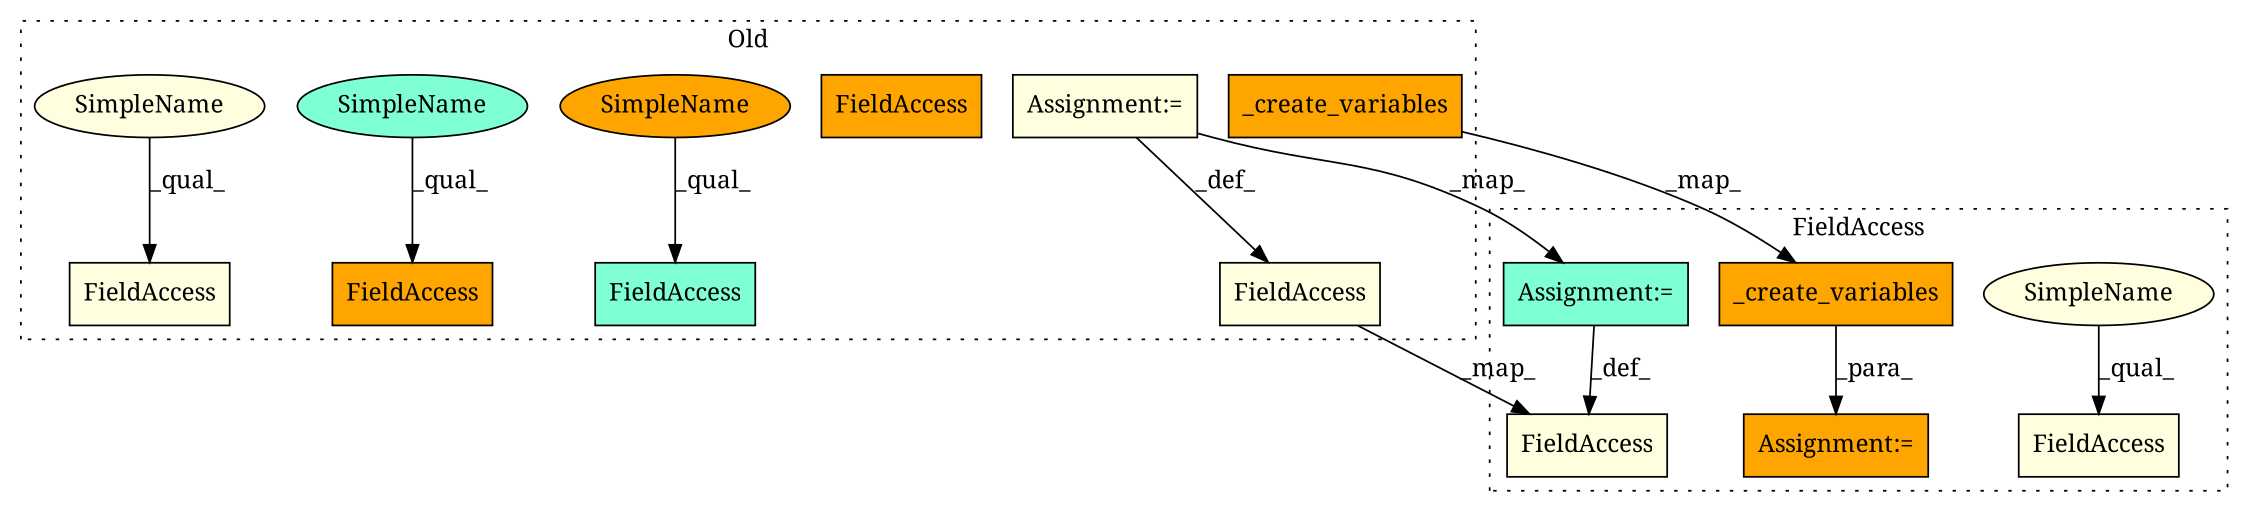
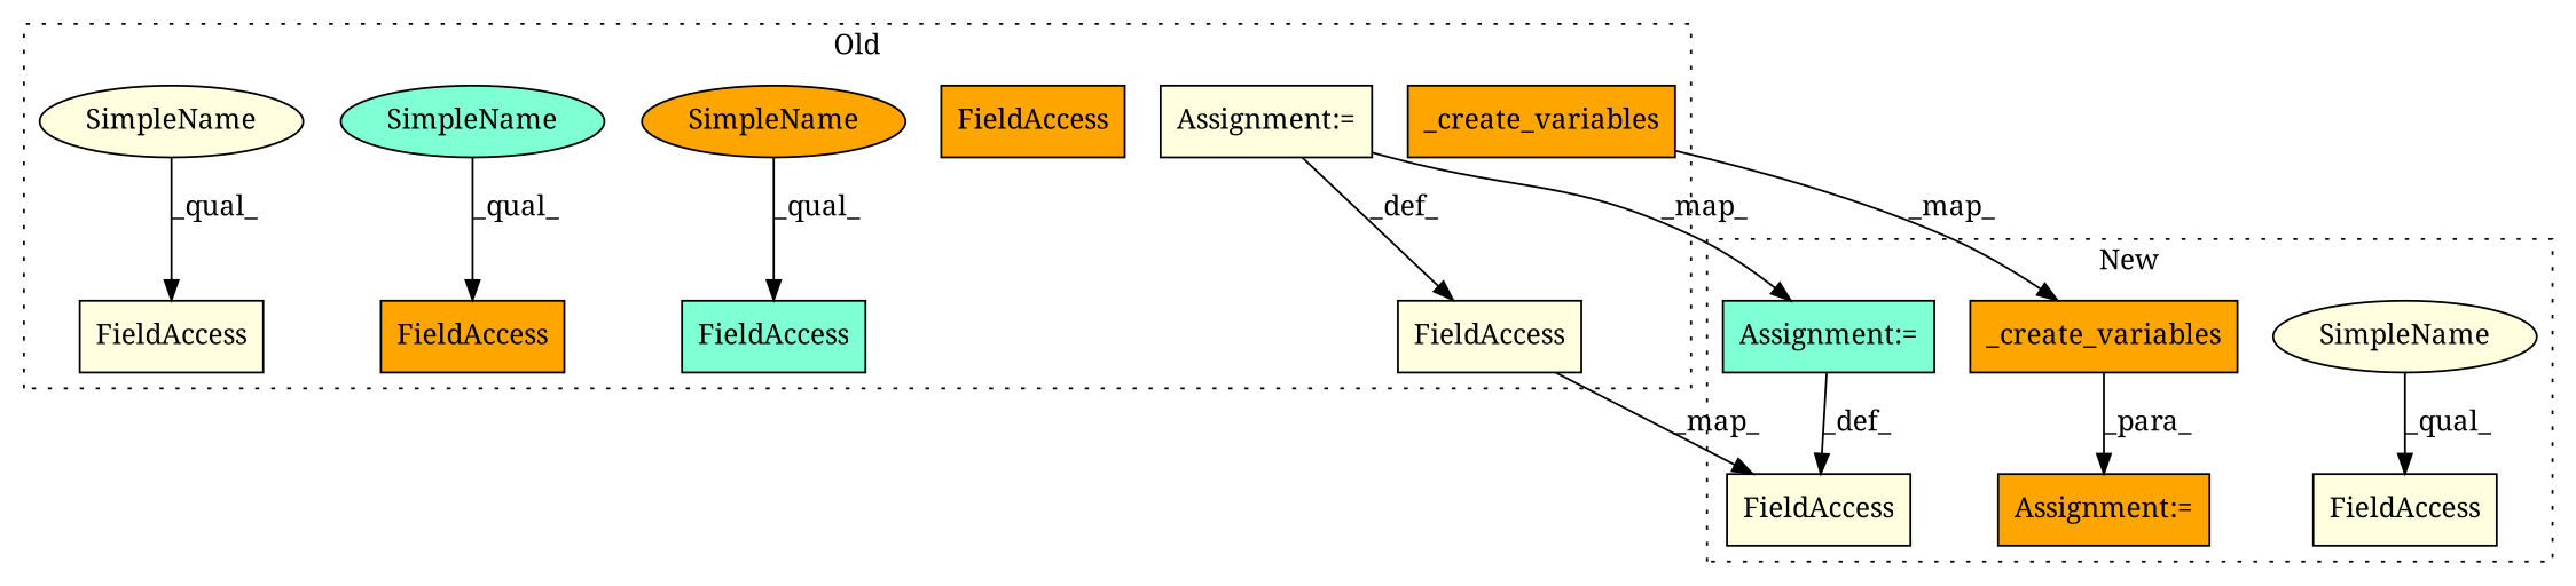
  digraph {
    fontname="Noto Serif"
    node [a=22 l=4 s=84846 shape=box style=filled fillcolor=lightyellow fontname="Noto Serif"]
    edge [fontname="Noto Serif"]
    n1 [a=32 l=19 label=_create_variables s=84581 fillcolor=orange]
    n2 [l=15 label=FieldAccess s=85437]
    n3 [a=7 l=1 label="Assignment:=" s=85452]
    n4 [l=6 label=FieldAccess fillcolor=orange]
    n5 [l=6 label=FieldAccess s=84471]
    n6 [l=6 label=FieldAccess s=84663 fillcolor=aquamarine]
    n7 [l=14 label=FieldAccess s=84431 fillcolor=orange]
    n8 [a=42 label=SimpleName s=84663 shape=ellipse fillcolor=orange]
    n9 [a=42 label=SimpleName shape=ellipse fillcolor=aquamarine]
    n10 [a=42 label=SimpleName s=84471 shape=ellipse]
    n11 [a=32 l=19 label=_create_variables s=82757 fillcolor=orange]
    n12 [l=15 label=FieldAccess s=83496]
    n13 [a=7 l=1 label="Assignment:=" s=83511 fillcolor=aquamarine]
    n14 [l=14 label=FieldAccess s=82559]
    n15 [a=7 l=2 label="Assignment:=" s=82750 fillcolor=orange]
    n16 [a=42 label=SimpleName s=82559 shape=ellipse]
    subgraph cluster_1 {
      label=Old
      style=dotted
      n1
      n2
      n3
      n4
      n5
      n6
      n7
      n8
      n9
      n10
    }
    subgraph cluster_2 {
-     label=FieldAccess
+     label=New
      style=dotted
      n11
      n12
      n13
      n14
      n15
      n16
    }
    n1 -> n11 [label=_map_]
    n2 -> n12 [label=_map_]
    n3 -> n2 [label=_def_]
    n3 -> n13 [label=_map_]
    n8 -> n6 [label=_qual_]
    n9 -> n4 [label=_qual_]
    n10 -> n5 [label=_qual_]
    n11 -> n15 [label=_para_]
    n13 -> n12 [label=_def_]
    n16 -> n14 [label=_qual_]
  }
